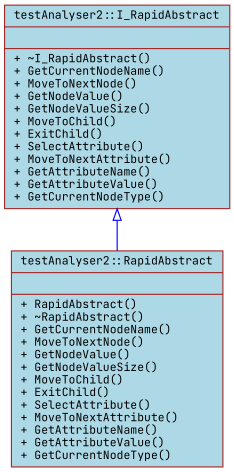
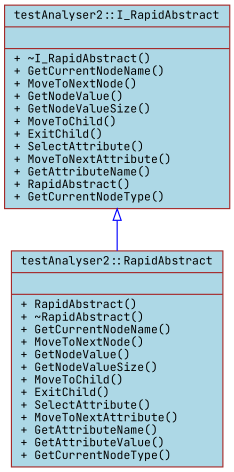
  digraph {
    fontname="JetBrains Mono"
    node [color=brown fillcolor=lightblue fontname="JetBrains Mono" fontsize=10 shape=record style=filled]
-   n1 [fontcolor=black height=0.2 label="{testAnalyser2::I_RapidAbstract\n||+ ~I_RapidAbstract()\l+ GetCurrentNodeName()\l+ MoveToNextNode()\l+ GetNodeValue()\l+ GetNodeValueSize()\l+ MoveToChild()\l+ ExitChild()\l+ SelectAttribute()\l+ MoveToNextAttribute()\l+ GetAttributeName()\l+ GetAttributeValue()\l+ GetCurrentNodeType()\l}" width=0.4]
+   n1 [fontcolor=black height=0.2 label="{testAnalyser2::I_RapidAbstract\n||+ ~I_RapidAbstract()\l+ GetCurrentNodeName()\l+ MoveToNextNode()\l+ GetNodeValue()\l+ GetNodeValueSize()\l+ MoveToChild()\l+ ExitChild()\l+ SelectAttribute()\l+ MoveToNextAttribute()\l+ GetAttributeName()\l+ RapidAbstract()\l+ GetCurrentNodeType()\l}" width=0.4]
    n2 [height=0.2 label="{testAnalyser2::RapidAbstract\n||+ RapidAbstract()\l+ ~RapidAbstract()\l+ GetCurrentNodeName()\l+ MoveToNextNode()\l+ GetNodeValue()\l+ GetNodeValueSize()\l+ MoveToChild()\l+ ExitChild()\l+ SelectAttribute()\l+ MoveToNextAttribute()\l+ GetAttributeName()\l+ GetAttributeValue()\l+ GetCurrentNodeType()\l}" width=0.4]
    n1 -> n2 [arrowtail=onormal color=blue dir=back fontname="JetBrains Mono" fontsize=10 labelfontname=Helvetica labelfontsize=10 style=solid]
  }
